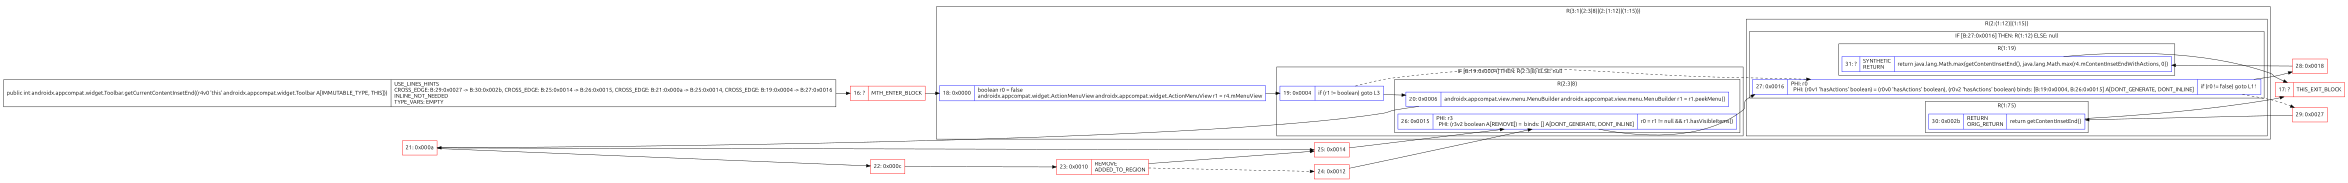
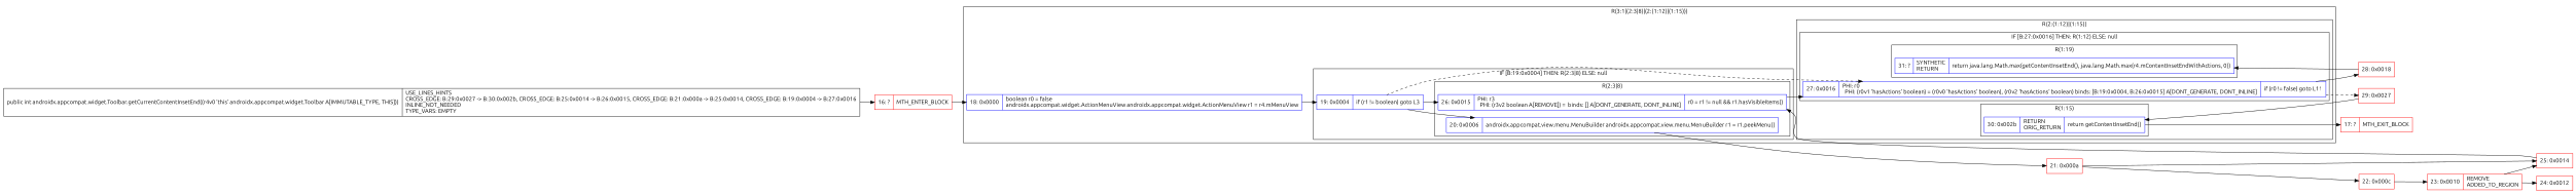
  digraph {
    fontname=Ubuntu
    rankdir=LR
    node [color=red fontname=Ubuntu shape=record]
    edge [fontname=Ubuntu]
    n1 [color=blue label="{20\:\ 0x0006|androidx.appcompat.view.menu.MenuBuilder androidx.appcompat.view.menu.MenuBuilder r1 = r1.peekMenu()\l}"]
    n2 [color=blue label="{26\:\ 0x0015|PHI: r3 \l  PHI: (r3v2 boolean A[REMOVE]) =  binds: [] A[DONT_GENERATE, DONT_INLINE]\l|r0 = r1 != null && r1.hasVisibleItems()\l}"]
    n3 [color=blue label="{19\:\ 0x0004|if (r1 != boolean) goto L3\l}"]
    n4 [color=blue label="{31\:\ ?|SYNTHETIC\lRETURN\l|return java.lang.Math.max(getContentInsetEnd(), java.lang.Math.max(r4.mContentInsetEndWithActions, 0))\l}"]
    n5 [color=blue label="{27\:\ 0x0016|PHI: r0 \l  PHI: (r0v1 'hasActions' boolean) = (r0v0 'hasActions' boolean), (r0v2 'hasActions' boolean) binds: [B:19:0x0004, B:26:0x0015] A[DONT_GENERATE, DONT_INLINE]\l|if (r0 != false) goto L11\l}"]
    n6 [color=blue label="{30\:\ 0x002b|RETURN\lORIG_RETURN\l|return getContentInsetEnd()\l}"]
    n7 [color=blue label="{18\:\ 0x0000|boolean r0 = false\landroidx.appcompat.widget.ActionMenuView androidx.appcompat.widget.ActionMenuView r1 = r4.mMenuView\l}"]
    n8 [label="{21\:\ 0x000a}"]
-   n9 [label="{17\:\ ?|THIS_EXIT_BLOCK\l}"]
+   n9 [label="{17\:\ ?|MTH_EXIT_BLOCK\l}"]
    n10 [label="{28\:\ 0x0018}"]
    n11 [label="{29\:\ 0x0027}"]
    n12 [label="{22\:\ 0x000c}"]
    n13 [label="{25\:\ 0x0014}"]
    n14 [label="{16\:\ ?|MTH_ENTER_BLOCK\l}"]
    n15 [label="{23\:\ 0x0010|REMOVE\lADDED_TO_REGION\l}"]
    n16 [label="{24\:\ 0x0012}"]
    n17 [label="{public int androidx.appcompat.widget.Toolbar.getCurrentContentInsetEnd((r4v0 'this' androidx.appcompat.widget.Toolbar A[IMMUTABLE_TYPE, THIS]))  | USE_LINES_HINTS\lCROSS_EDGE: B:29:0x0027 \-\> B:30:0x002b, CROSS_EDGE: B:25:0x0014 \-\> B:26:0x0015, CROSS_EDGE: B:21:0x000a \-\> B:25:0x0014, CROSS_EDGE: B:19:0x0004 \-\> B:27:0x0016\lINLINE_NOT_NEEDED\lTYPE_VARS: EMPTY\l}" color=""]
    subgraph cluster_1 {
      label="R(3:1|(2:3|8)|(2:(1:12)|(1:15)))"
      n7
      subgraph cluster_2 {
        label="IF [B:19:0x0004] THEN: R(2:3|8) ELSE: null"
        n3
        subgraph cluster_3 {
          label="R(2:3|8)"
          n1
          n2
        }
      }
      subgraph cluster_4 {
        label="R(2:(1:12)|(1:15))"
        subgraph cluster_5 {
          label="IF [B:27:0x0016] THEN: R(1:12) ELSE: null"
          n5
          subgraph cluster_6 {
            label="R(1:19)"
            n4
          }
        }
        subgraph cluster_7 {
-         label="R(1:75)"
+         label="R(1:15)"
          n6
        }
      }
    }
    n1 -> n8
    n2 -> n5
    n3 -> n1
    n3 -> n5 [style=dashed]
-   n4 -> n9
    n5 -> n10
    n5 -> n11 [style=dashed]
    n6 -> n9
    n7 -> n3
    n8 -> n12
    n8 -> n13
    n10 -> n4
    n11 -> n6
    n12 -> n15
    n13 -> n2
    n14 -> n7
    n15 -> n13
-   n15 -> n16 [style=dashed]
-   n16 -> n2
+   n15 -> n16
+   n3 -> n2
    n17 -> n14
  }
